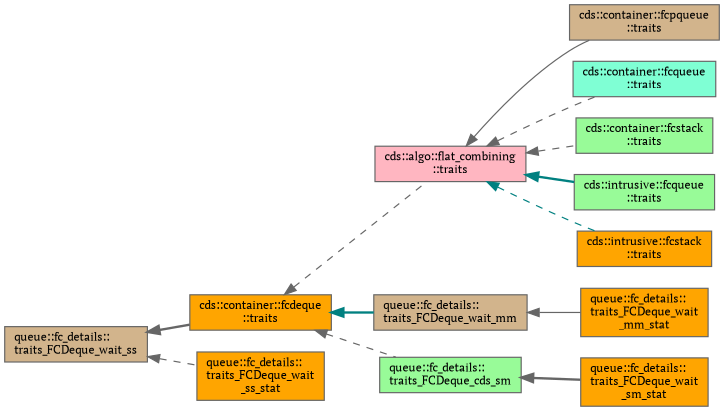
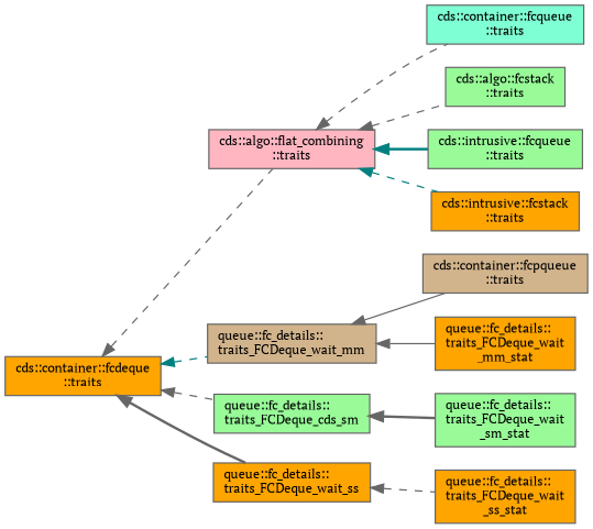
  digraph {
    fontname="PT Serif"
    rankdir=LR
    node [color=gray40 fillcolor=orange fontname="PT Serif" fontsize=10 shape=box style=filled]
    edge [color=gray40 dir=back fontname="PT Serif" fontsize=10 labelfontname=Helvetica labelfontsize=10 style=dashed]
    n1 [fillcolor=lightpink fontcolor=black height=0.2 label="cds::algo::flat_combining\l::traits" width=0.4]
    n2 [fillcolor=tan height=0.2 label="cds::container::fcpqueue\l::traits" width=0.4]
    n3 [fillcolor=aquamarine height=0.2 label="cds::container::fcqueue\l::traits" width=0.4]
-   n4 [fillcolor=palegreen height=0.2 label="cds::container::fcstack\l::traits" width=0.4]
+   n4 [fillcolor=palegreen height=0.2 label="cds::algo::fcstack\l::traits" width=0.4]
    n5 [fillcolor=palegreen height=0.2 label="cds::intrusive::fcqueue\l::traits" width=0.4]
    n6 [height=0.2 label="cds::intrusive::fcstack\l::traits" width=0.4]
    n7 [height=0.2 label="cds::container::fcdeque\l::traits" width=0.4]
    n8 [fillcolor=tan height=0.2 label="queue::fc_details::\ltraits_FCDeque_wait_mm" width=0.4]
    n9 [fillcolor=palegreen height=0.2 label="queue::fc_details::\ltraits_FCDeque_cds_sm" width=0.4]
-   n10 [fillcolor=tan height=0.2 label="queue::fc_details::\ltraits_FCDeque_wait_ss" width=0.4]
+   n10 [height=0.2 label="queue::fc_details::\ltraits_FCDeque_wait_ss" width=0.4]
    n11 [height=0.2 label="queue::fc_details::\ltraits_FCDeque_wait\l_mm_stat" width=0.4]
-   n12 [height=0.2 label="queue::fc_details::\ltraits_FCDeque_wait\l_sm_stat" width=0.4]
+   n12 [fillcolor=palegreen height=0.2 label="queue::fc_details::\ltraits_FCDeque_wait\l_sm_stat" width=0.4]
    n13 [height=0.2 label="queue::fc_details::\ltraits_FCDeque_wait\l_ss_stat" width=0.4]
-   n1 -> n2 [style=solid]
+   n8 -> n2 [style=solid]
    n1 -> n3
    n1 -> n4
    n1 -> n5 [color=teal style=bold]
    n1 -> n6 [color=teal]
    n7 -> n1
-   n7 -> n8 [color=teal style=bold]
+   n7 -> n8 [color=teal]
    n7 -> n9
-   n10 -> n7 [style=bold]
+   n7 -> n10 [style=bold]
    n8 -> n11 [style=solid]
    n9 -> n12 [style=bold]
    n10 -> n13
  }
